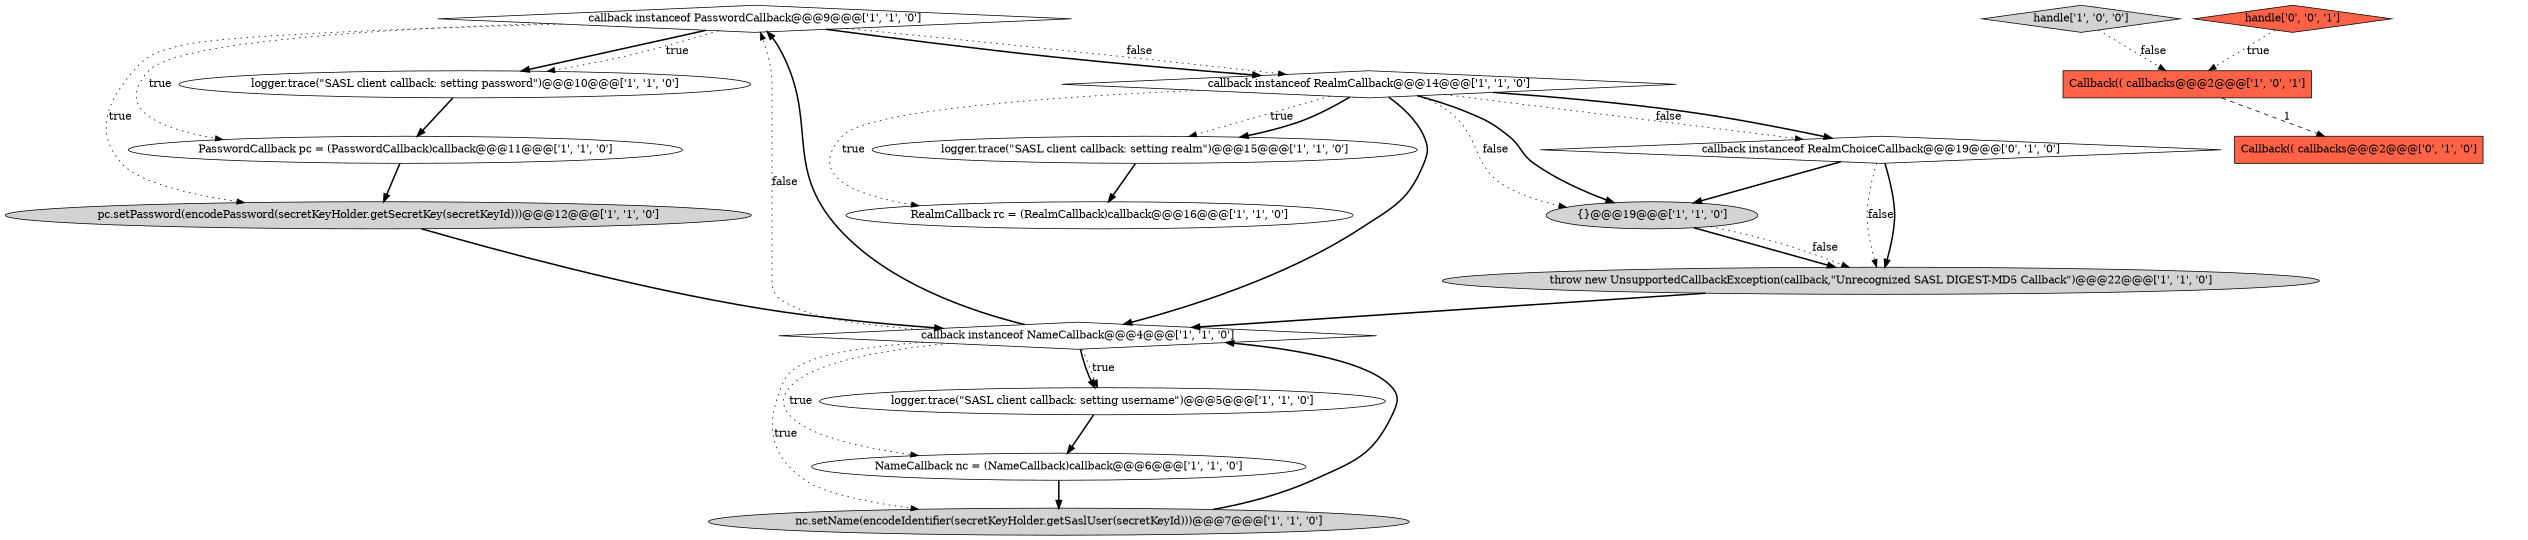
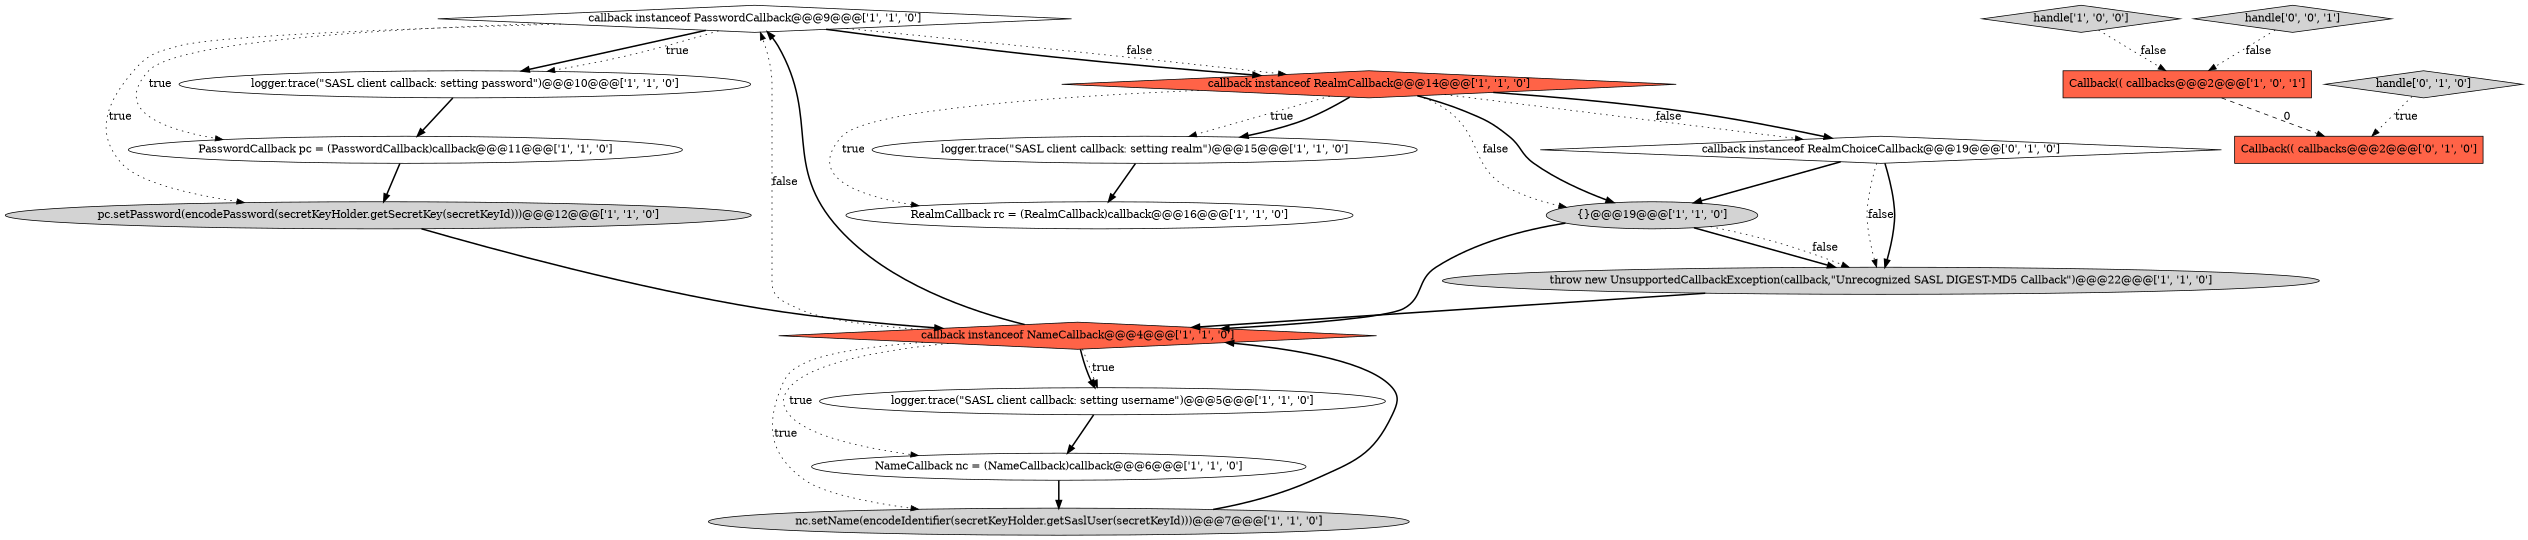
  digraph {
    node [fillcolor=white shape=ellipse style=filled]
    edge [style=bold]
    n1 [label="callback instanceof PasswordCallback@@@9@@@['1', '1', '0']" shape=diamond]
    n2 [fillcolor=lightgray label="pc.setPassword(encodePassword(secretKeyHolder.getSecretKey(secretKeyId)))@@@12@@@['1', '1', '0']"]
    n3 [label="logger.trace(\"SASL client callback: setting password\")@@@10@@@['1', '1', '0']"]
-   n4 [label="callback instanceof RealmCallback@@@14@@@['1', '1', '0']" shape=diamond]
+   n4 [fillcolor=tomato label="callback instanceof RealmCallback@@@14@@@['1', '1', '0']" shape=diamond]
    n5 [label="PasswordCallback pc = (PasswordCallback)callback@@@11@@@['1', '1', '0']"]
-   n6 [label="callback instanceof NameCallback@@@4@@@['1', '1', '0']" shape=diamond]
+   n6 [fillcolor=tomato label="callback instanceof NameCallback@@@4@@@['1', '1', '0']" shape=diamond]
    n7 [label="logger.trace(\"SASL client callback: setting realm\")@@@15@@@['1', '1', '0']"]
    n8 [label="RealmCallback rc = (RealmCallback)callback@@@16@@@['1', '1', '0']"]
    n9 [fillcolor=lightgray label="{}@@@19@@@['1', '1', '0']"]
    n10 [label="callback instanceof RealmChoiceCallback@@@19@@@['0', '1', '0']" shape=diamond]
    n11 [fillcolor=lightgray label="handle['1', '0', '0']" shape=diamond]
    n12 [fillcolor=tomato label="Callback(( callbacks@@@2@@@['1', '0', '1']" shape=box]
    n13 [label="NameCallback nc = (NameCallback)callback@@@6@@@['1', '1', '0']"]
    n14 [fillcolor=lightgray label="nc.setName(encodeIdentifier(secretKeyHolder.getSaslUser(secretKeyId)))@@@7@@@['1', '1', '0']"]
    n15 [label="logger.trace(\"SASL client callback: setting username\")@@@5@@@['1', '1', '0']"]
    n16 [fillcolor=tomato label="Callback(( callbacks@@@2@@@['0', '1', '0']" shape=box]
    n17 [fillcolor=lightgray label="throw new UnsupportedCallbackException(callback,\"Unrecognized SASL DIGEST-MD5 Callback\")@@@22@@@['1', '1', '0']"]
-   n18 [fillcolor=tomato label="handle['0', '0', '1']" shape=diamond]
+   n18 [fillcolor=lightgray label="handle['0', '0', '1']" shape=diamond]
+   n19 [fillcolor=lightgray label="handle['0', '1', '0']" shape=diamond]
    n1 -> n2 [label=true style=dotted]
    n1 -> n3
    n1 -> n3 [label=true style=dotted]
    n1 -> n4
    n1 -> n4 [label=false style=dotted]
    n1 -> n5 [label=true style=dotted]
    n2 -> n6
    n3 -> n5
    n4 -> n7 [label=true style=dotted]
    n4 -> n7
    n4 -> n8 [label=true style=dotted]
    n4 -> n9 [label=false style=dotted]
    n4 -> n9
    n4 -> n10 [label=false style=dotted]
    n4 -> n10
    n5 -> n2
    n6 -> n1 [label=false style=dotted]
    n6 -> n1
    n6 -> n13 [label=true style=dotted]
    n6 -> n14 [label=true style=dotted]
    n6 -> n15
    n6 -> n15 [label=true style=dotted]
    n7 -> n8
-   n4 -> n6
+   n9 -> n6
    n9 -> n17
    n9 -> n17 [label=false style=dotted]
    n10 -> n9
    n10 -> n17 [label=false style=dotted]
    n10 -> n17
    n11 -> n12 [label=false style=dotted]
-   n12 -> n16 [label=1 style=dashed]
+   n12 -> n16 [label=0 style=dashed]
    n13 -> n14
    n14 -> n6
    n15 -> n13
    n17 -> n6
-   n18 -> n12 [label=true style=dotted]
+   n18 -> n12 [label=false style=dotted]
+   n19 -> n16 [label=true style=dotted]
  }
